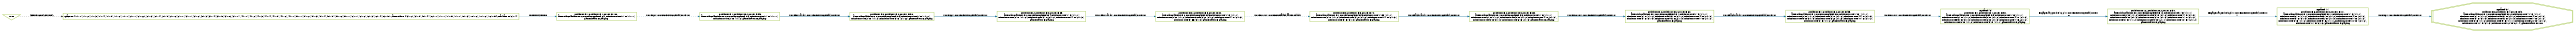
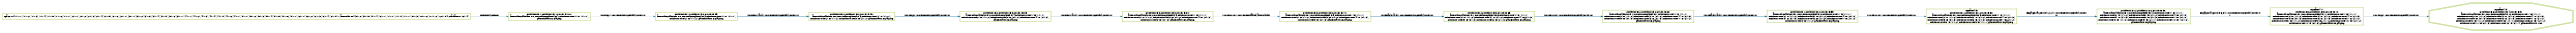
  digraph {
    nodesep=1.5
    ranksep=1.5
    rankdir=LR
    node [color="#99BF38" fontsize=12 penwidth=2 shape=box]
    edge [color="#006391" fontsize=12 style=bold]
    n1 [label="space = \{(1\|-\>1),(1\|-\>2),(1\|-\>3),(1\|-\>4),(1\|-\>5),(1\|-\>6),(1\|-\>7),(2\|-\>1),(2\|-\>2),(2\|-\>3),(2\|-\>4),(2\|-\>5),(2\|-\>6),(2\|-\>7),(3\|-\>1),(3\|-\>2),(3\|-\>3),(3\|-\>4),(3\|-\>5),(3\|-\>6),(3\|-\>7),(4\|-\>1),(4\|-\>2),(4\|-\>3),(4\|-\>4),(4\|-\>5),(4\|-\>6),(4\|-\>7),(5\|-\>1),(5\|-\>2),(5\|-\>3),(5\|-\>4),(5\|-\>5),(5\|-\>6),(5\|-\>7),(6\|-\>1),(6\|-\>2),(6\|-\>3),(6\|-\>4),(6\|-\>5)...,asteroids = \{(3\|-\>2),(3\|-\>5),(5\|-\>4),(6\|-\>7),(7\|-\>1),(7\|-\>5),(7\|-\>7),(8\|-\>3),(10\|-\>6),(11\|-\>2),(12\|-\>5)\},starbase = (6\|-\>4)"]
    n2 [label="positionX = 1,positionY = 1,power = 100,\nasteroid_collisions = 0,moves_completed = 1,mission_route(1) = (1\|-\>1),\ngame_status = playing"]
    n3 [label="positionX = 1,positionY = 2,power = 95,\nasteroid_collisions = 0,moves_completed = 2,mission_route(1) = (1\|-\>1),\nmission_route(2) = (1\|-\>2),game_status = playing"]
    n4 [label="positionX = 2,positionY = 2,power = 90,\nasteroid_collisions = 0,moves_completed = 3,mission_route(1) = (1\|-\>1),\nmission_route(2) = (1\|-\>2),mission_route(3) = (2\|-\>2),game_status = playing"]
    n5 [label="positionX = 2,positionY = 3,power = 85,\nasteroid_collisions = 0,moves_completed = 4,mission_route(1) = (1\|-\>1),\nmission_route(2) = (1\|-\>2),mission_route(3) = (2\|-\>2),mission_route(4) = (2\|-\>3),\ngame_status = playing"]
    n6 [label="positionX = 3,positionY = 3,power = 80,\nasteroid_collisions = 0,moves_completed = 5,mission_route(1) = (1\|-\>1),\nmission_route(2) = (1\|-\>2),mission_route(3) = (2\|-\>2),mission_route(4) = (2\|-\>3),\nmission_route(5) = (3\|-\>3),game_status = playing"]
    n7 [label="positionX = 3,positionY = 3,power = 70,\nasteroid_collisions = 1,moves_completed = 5,mission_route(1) = (1\|-\>1),\nmission_route(2) = (1\|-\>2),mission_route(3) = (2\|-\>2),mission_route(4) = (2\|-\>3),\nmission_route(5) = (3\|-\>3),game_status = playing"]
    n8 [label="positionX = 2,positionY = 3,power = 65,\nasteroid_collisions = 1,moves_completed = 6,mission_route(1) = (1\|-\>1),\nmission_route(2) = (1\|-\>2),mission_route(3) = (2\|-\>2),mission_route(4) = (2\|-\>3),\nmission_route(5) = (3\|-\>3),mission_route(6) = (2\|-\>3),game_status = playing"]
    n9 [label="positionX = 2,positionY = 2,power = 60,\nasteroid_collisions = 1,moves_completed = 7,mission_route(1) = (1\|-\>1),\nmission_route(2) = (1\|-\>2),mission_route(3) = (2\|-\>2),mission_route(4) = (2\|-\>3),\nmission_route(5) = (3\|-\>3),mission_route(6) = (2\|-\>3),mission_route(7) = (2\|-\>2),\ngame_status = playing"]
    n10 [label="positionX = 1,positionY = 2,power = 55,\nasteroid_collisions = 1,moves_completed = 8,mission_route(1) = (1\|-\>1),\nmission_route(2) = (1\|-\>2),mission_route(3) = (2\|-\>2),mission_route(4) = (2\|-\>3),\nmission_route(5) = (3\|-\>3),mission_route(6) = (2\|-\>3),mission_route(7) = (2\|-\>2),\nmission_route(8) = (1\|-\>2),game_status = playing"]
    n11 [label="repeated (5)\npositionX = 1,positionY = 1,power = 50,\nasteroid_collisions = 1,moves_completed = 9,mission_route(1) = (1\|-\>1),\nmission_route(2) = (1\|-\>2),mission_route(3) = (2\|-\>2),mission_route(4) = (2\|-\>3),\nmission_route(5) = (3\|-\>3),mission_route(6) = (2\|-\>3),mission_route(7) = (2\|-\>2),\nmission_route(8) = (1\|-\>2),mission_route(9) = (1\|-\>1),game_status = playing"]
    n12 [label="positionX = 12,positionY = 2,power = 30,\nasteroid_collisions = 1,moves_completed = 10,mission_route(1) = (1\|-\>1),\nmission_route(2) = (1\|-\>2),mission_route(3) = (2\|-\>2),mission_route(4) = (2\|-\>3),\nmission_route(5) = (3\|-\>3),mission_route(6) = (2\|-\>3),mission_route(7) = (2\|-\>2),\nmission_route(8) = (1\|-\>2),mission_route(9) = (1\|-\>1),mission_route(10) = (12\|-\>2),\ngame_status = playing"]
    n13 [label="repeated (7)\npositionX = 6,positionY = 3,power = 10,\nasteroid_collisions = 1,moves_completed = 11,mission_route(1) = (1\|-\>1),\nmission_route(2) = (1\|-\>2),mission_route(3) = (2\|-\>2),mission_route(4) = (2\|-\>3),\nmission_route(5) = (3\|-\>3),mission_route(6) = (2\|-\>3),mission_route(7) = (2\|-\>2),\nmission_route(8) = (1\|-\>2),mission_route(9) = (1\|-\>1),mission_route(10) = (12\|-\>2),\nmission_route(11) = (6\|-\>3),game_status = playing"]
    n14 [label="repeated (5)\npositionX = 6,positionY = 4,power = 5,\nasteroid_collisions = 1,moves_completed = 12,mission_route(1) = (1\|-\>1),\nmission_route(2) = (1\|-\>2),mission_route(3) = (2\|-\>2),mission_route(4) = (2\|-\>3),\nmission_route(5) = (3\|-\>3),mission_route(6) = (2\|-\>3),mission_route(7) = (2\|-\>2),\nmission_route(8) = (1\|-\>2),mission_route(9) = (1\|-\>1),mission_route(10) = (12\|-\>2),\nmission_route(11) = (6\|-\>3),mission_route(12) = (6\|-\>4),game_status = won" shape=doubleoctagon]
-   n15 [label=root shape=invtriangle]
    n1 -> n2 [label=INITIALISATION style=solid]
    n2 -> n3 [label="MoveUp--\>movement_successful,no_error" style=dashed]
    n3 -> n4 [label="MoveForward--\>movement_successful,no_error"]
    n4 -> n5 [label="MoveUp--\>movement_successful,no_error"]
    n5 -> n6 [label="MoveForward--\>movement_successful,no_error" style=solid]
    n6 -> n7 [label="MoveDown--\>movement_failed,asteroid_hit" style=dashed]
    n7 -> n8 [label="MoveBackward--\>movement_successful,no_error"]
    n8 -> n9 [label="MoveDown--\>movement_successful,no_error"]
    n9 -> n10 [label="MoveBackward--\>movement_successful,no_error"]
    n10 -> n11 [label="MoveDown--\>movement_successful,no_error" style=solid]
    n11 -> n12 [label="EngageWarpDrive(12,2)--\>movement_successful,no_err\nor"]
    n12 -> n13 [label="EngageWarpDrive(6,3)--\>movement_successful,no_erro\nr" style=solid]
    n13 -> n14 [label="MoveUp--\>movement_successful,no_error" style=solid]
-   n15 -> n1 [color=black label=SETUP_CONSTANTS style=dashed]
  }
